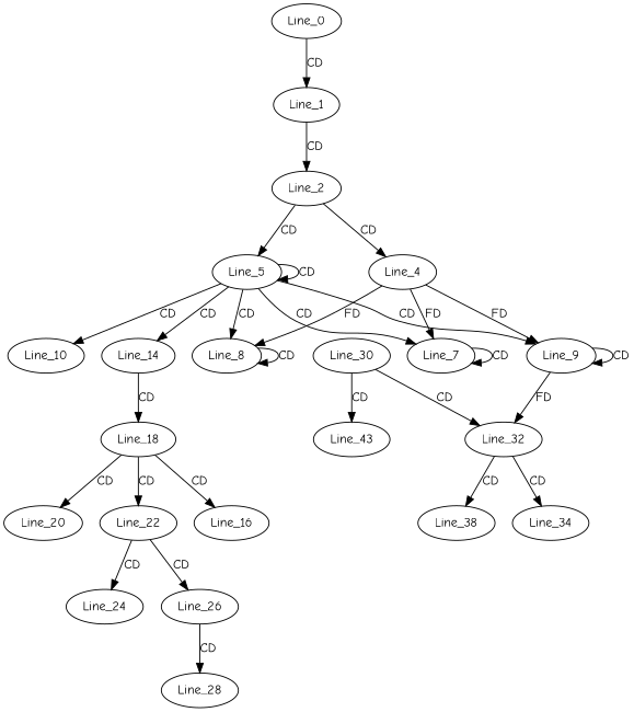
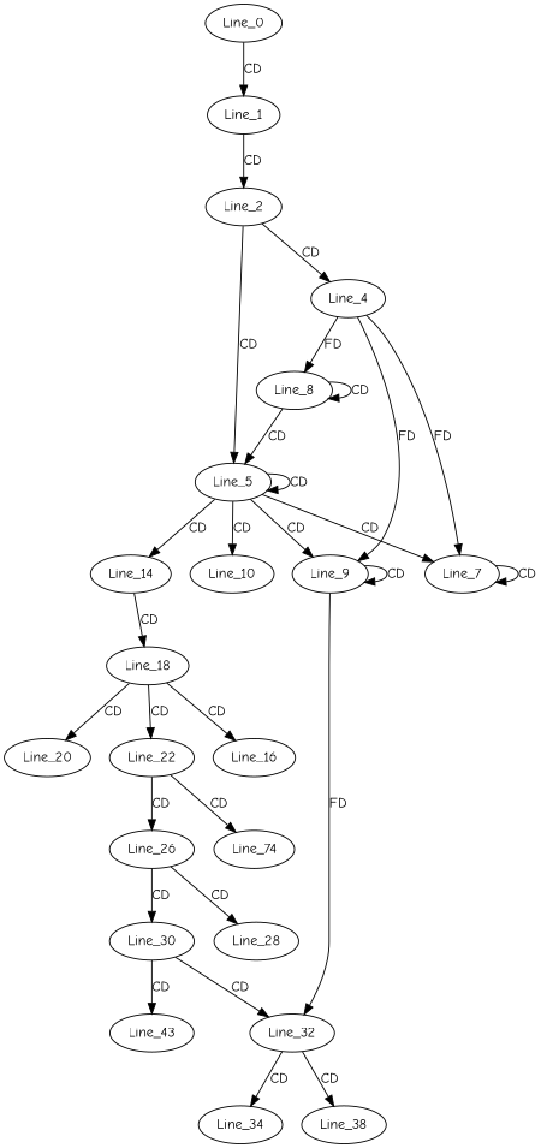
  digraph {
    fontname="Comic Neue"
    node [fontname="Comic Neue"]
    edge [fontname="Comic Neue"]
    Line_0
    Line_1
    Line_2
    Line_4
    Line_5
    Line_7
    Line_8
    Line_9
    Line_10
    Line_14
    Line_32
    Line_18
    Line_34
    Line_38
    Line_16
    Line_20
    Line_22
-   Line_24
+   Line_24 [label=Line_74]
    Line_26
    Line_28
    Line_30
    Line_43
    Line_0 -> Line_1 [label=CD]
    Line_1 -> Line_2 [label=CD]
    Line_2 -> Line_4 [label=CD]
    Line_2 -> Line_5 [label=CD]
    Line_4 -> Line_7 [label=FD]
    Line_4 -> Line_8 [label=FD]
    Line_4 -> Line_9 [label=FD]
    Line_5 -> Line_5 [label=CD]
    Line_5 -> Line_7 [label=CD]
-   Line_5 -> Line_8 [label=CD]
+   Line_8 -> Line_5 [label=CD]
    Line_5 -> Line_9 [label=CD]
    Line_5 -> Line_10 [label=CD]
    Line_5 -> Line_14 [label=CD]
    Line_7 -> Line_7 [label=CD]
    Line_8 -> Line_8 [label=CD]
    Line_9 -> Line_9 [label=CD]
    Line_9 -> Line_32 [label=FD]
    Line_14 -> Line_18 [label=CD]
    Line_32 -> Line_34 [label=CD]
    Line_32 -> Line_38 [label=CD]
    Line_18 -> Line_16 [label=CD]
    Line_18 -> Line_20 [label=CD]
    Line_18 -> Line_22 [label=CD]
    Line_22 -> Line_24 [label=CD]
    Line_22 -> Line_26 [label=CD]
    Line_26 -> Line_28 [label=CD]
+   Line_26 -> Line_30 [label=CD]
    Line_30 -> Line_32 [label=CD]
    Line_30 -> Line_43 [label=CD]
  }
